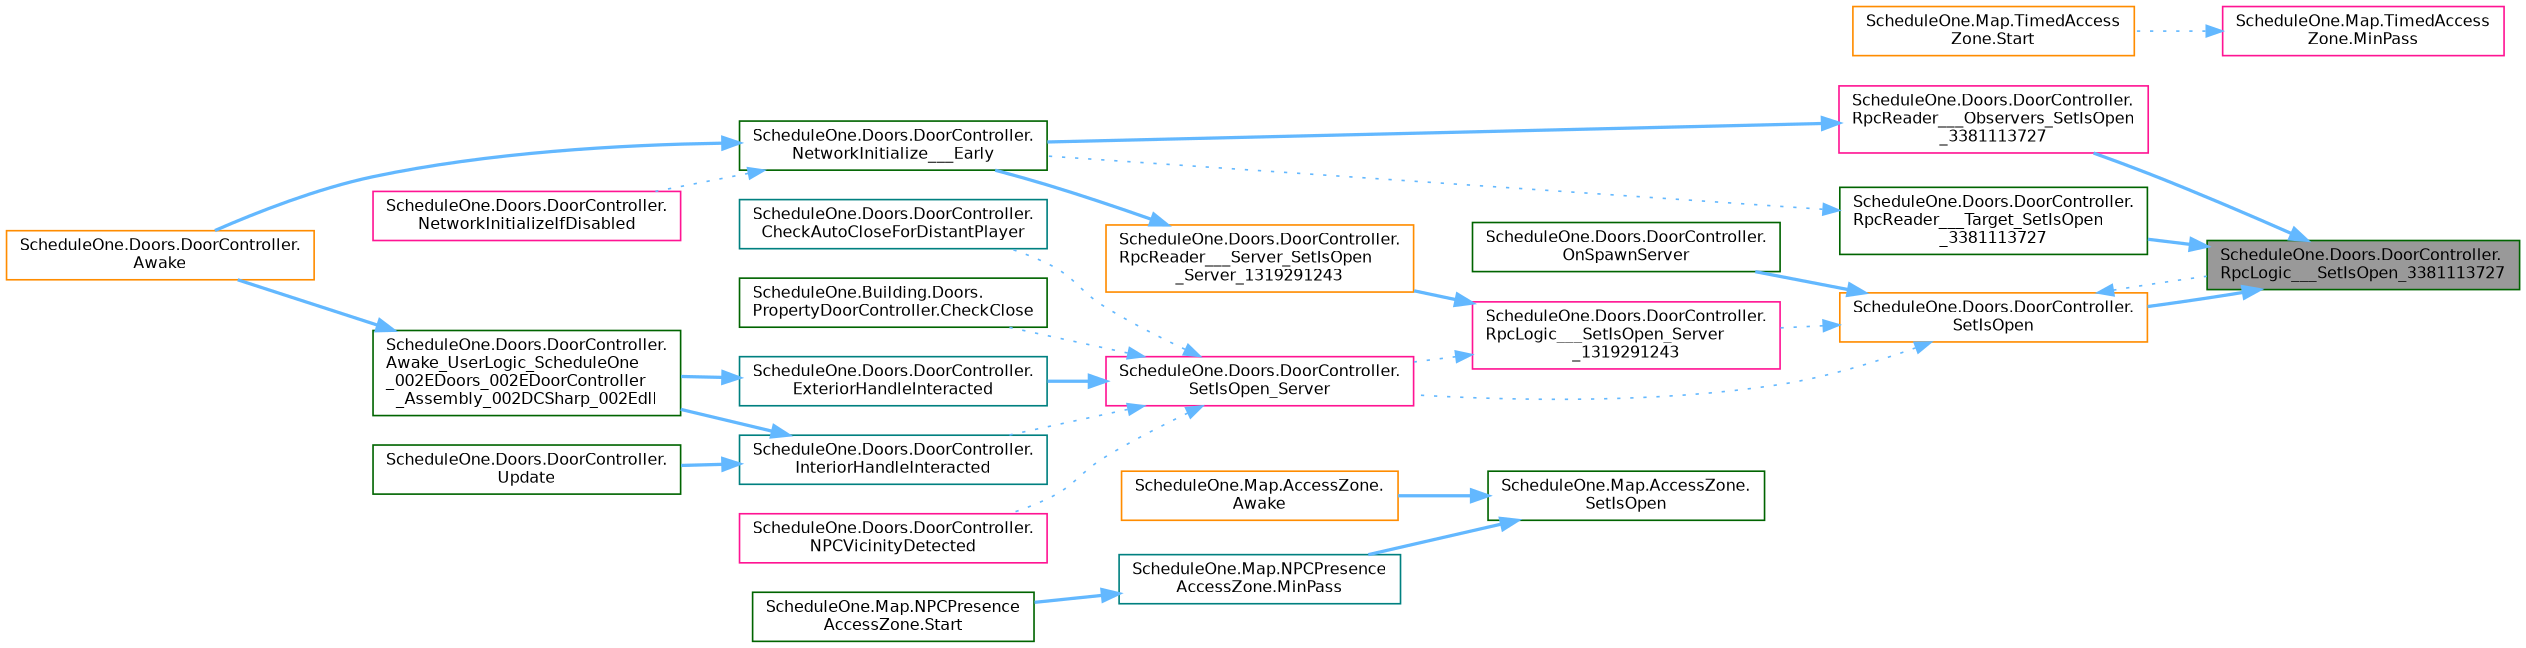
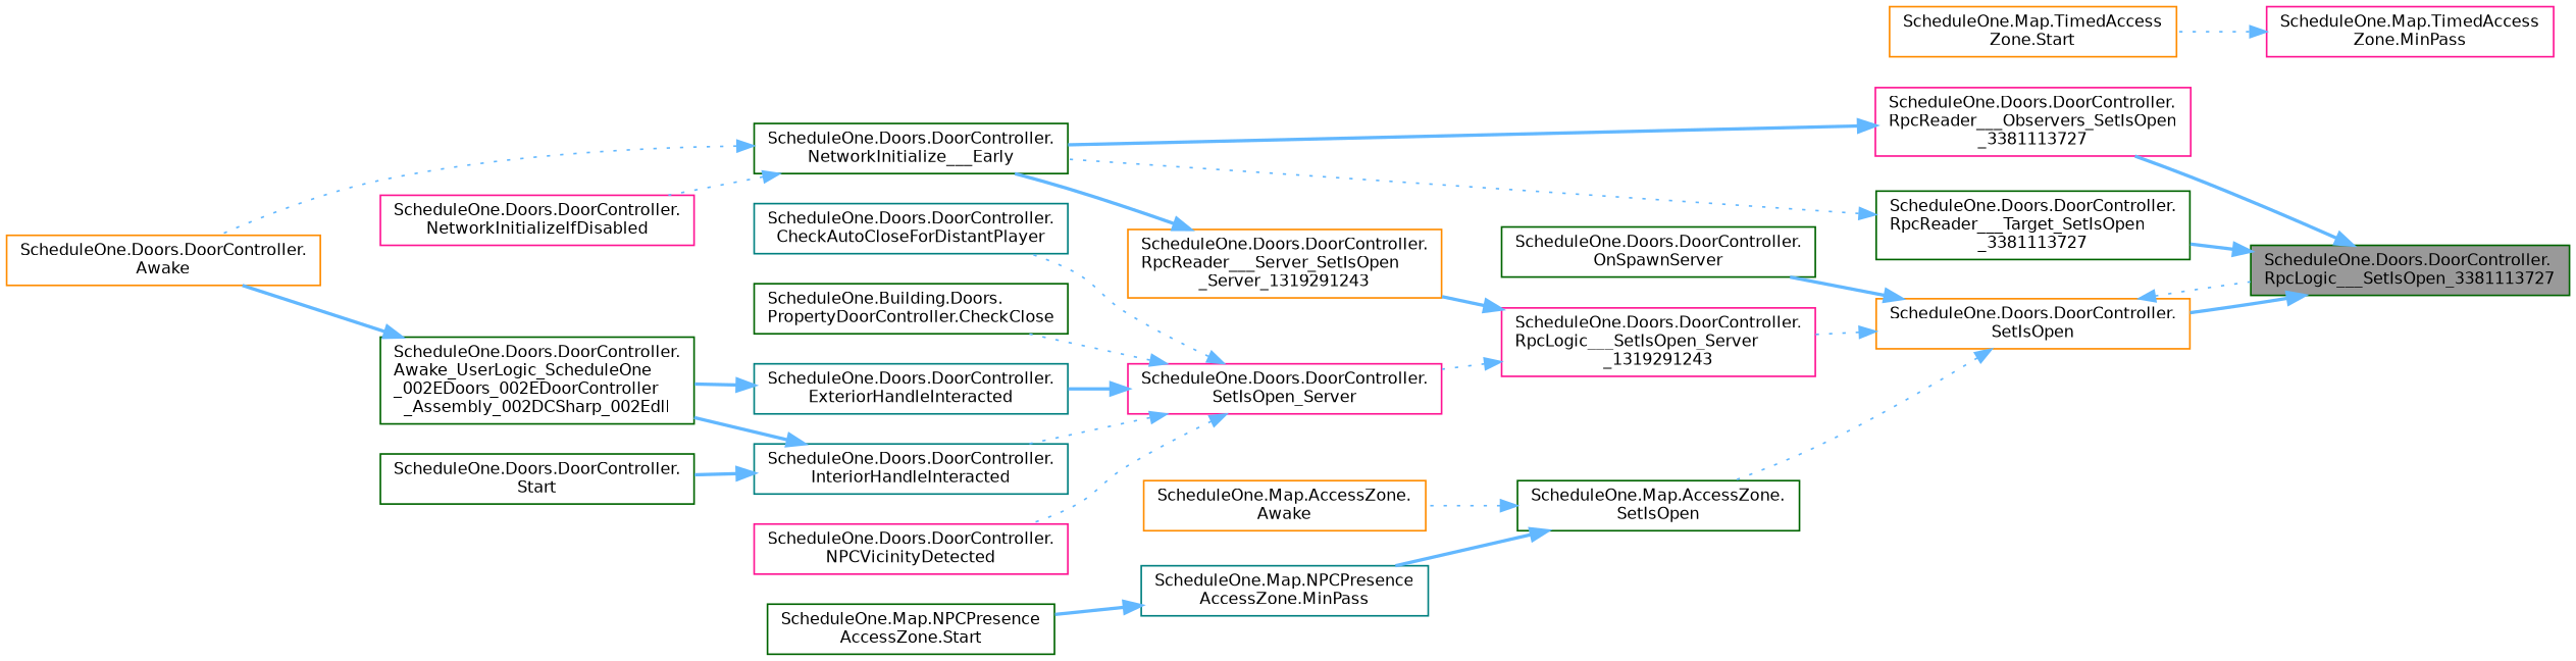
  digraph {
    rankdir=RL
    node [color=darkgreen fillcolor=white fontname=Helvetica fontsize=10 shape=box style=filled]
    edge [color=steelblue1 dir=back fontname=Helvetica fontsize=10 labelfontname=Helvetica labelfontsize=10 style=bold]
    n1 [fillcolor=grey60 fontcolor=black height=0.2 label="ScheduleOne.Doors.DoorController.\lRpcLogic___SetIsOpen_3381113727" width=0.4]
    n2 [color=deeppink height=0.2 label="ScheduleOne.Doors.DoorController.\lRpcReader___Observers_SetIsOpen\l_3381113727" width=0.4]
    n3 [height=0.2 label="ScheduleOne.Doors.DoorController.\lRpcReader___Target_SetIsOpen\l_3381113727" width=0.4]
    n4 [color=darkorange height=0.2 label="ScheduleOne.Doors.DoorController.\lSetIsOpen" width=0.4]
    n5 [height=0.2 label="ScheduleOne.Doors.DoorController.\lNetworkInitialize___Early" width=0.4]
    n6 [height=0.2 label="ScheduleOne.Doors.DoorController.\lOnSpawnServer" width=0.4]
    n7 [color=deeppink height=0.2 label="ScheduleOne.Doors.DoorController.\lRpcLogic___SetIsOpen_Server\l_1319291243" width=0.4]
    n8 [height=0.2 label="ScheduleOne.Map.AccessZone.\lSetIsOpen" width=0.4]
    n9 [color=darkorange height=0.2 label="ScheduleOne.Doors.DoorController.\lAwake" width=0.4]
    n10 [color=deeppink height=0.2 label="ScheduleOne.Doors.DoorController.\lNetworkInitializeIfDisabled" width=0.4]
    n11 [color=darkorange height=0.2 label="ScheduleOne.Doors.DoorController.\lRpcReader___Server_SetIsOpen\l_Server_1319291243" width=0.4]
    n12 [color=deeppink height=0.2 label="ScheduleOne.Doors.DoorController.\lSetIsOpen_Server" width=0.4]
    n13 [color=darkorange height=0.2 label="ScheduleOne.Map.AccessZone.\lAwake" width=0.4]
    n14 [color=teal height=0.2 label="ScheduleOne.Map.NPCPresence\lAccessZone.MinPass" width=0.4]
    n15 [color=teal height=0.2 label="ScheduleOne.Doors.DoorController.\lCheckAutoCloseForDistantPlayer" width=0.4]
    n16 [height=0.2 label="ScheduleOne.Building.Doors.\lPropertyDoorController.CheckClose" width=0.4]
    n17 [color=teal height=0.2 label="ScheduleOne.Doors.DoorController.\lExteriorHandleInteracted" width=0.4]
    n18 [color=teal height=0.2 label="ScheduleOne.Doors.DoorController.\lInteriorHandleInteracted" width=0.4]
    n19 [color=deeppink height=0.2 label="ScheduleOne.Doors.DoorController.\lNPCVicinityDetected" width=0.4]
    n20 [height=0.2 label="ScheduleOne.Doors.DoorController.\lAwake_UserLogic_ScheduleOne\l_002EDoors_002EDoorController\l_Assembly_002DCSharp_002Edll" width=0.4]
-   n21 [height=0.2 label="ScheduleOne.Doors.DoorController.\lUpdate" width=0.4]
+   n21 [height=0.2 label="ScheduleOne.Doors.DoorController.\lStart" width=0.4]
    n22 [height=0.2 label="ScheduleOne.Map.NPCPresence\lAccessZone.Start" width=0.4]
    n23 [color=deeppink height=0.2 label="ScheduleOne.Map.TimedAccess\lZone.MinPass" width=0.4]
    n24 [color=darkorange height=0.2 label="ScheduleOne.Map.TimedAccess\lZone.Start" width=0.4]
    n1 -> n2
    n1 -> n3
    n1 -> n4
    n2 -> n5
    n3 -> n5 [style=dotted]
    n4 -> n1 [style=dotted]
    n4 -> n6
    n4 -> n7 [style=dotted]
-   n4 -> n12 [style=dotted]
-   n5 -> n9
+   n4 -> n8 [style=dotted]
+   n5 -> n9 [style=dotted]
    n5 -> n10 [style=dotted]
    n7 -> n11
    n7 -> n12 [style=dotted]
-   n8 -> n13
+   n8 -> n13 [style=dotted]
    n8 -> n14
    n11 -> n5
    n12 -> n15 [style=dotted]
    n12 -> n16 [style=dotted]
    n12 -> n17
    n12 -> n18 [style=dotted]
    n12 -> n19 [style=dotted]
    n14 -> n22
    n17 -> n20
    n18 -> n20
    n18 -> n21
    n20 -> n9
    n23 -> n24 [style=dotted]
  }
